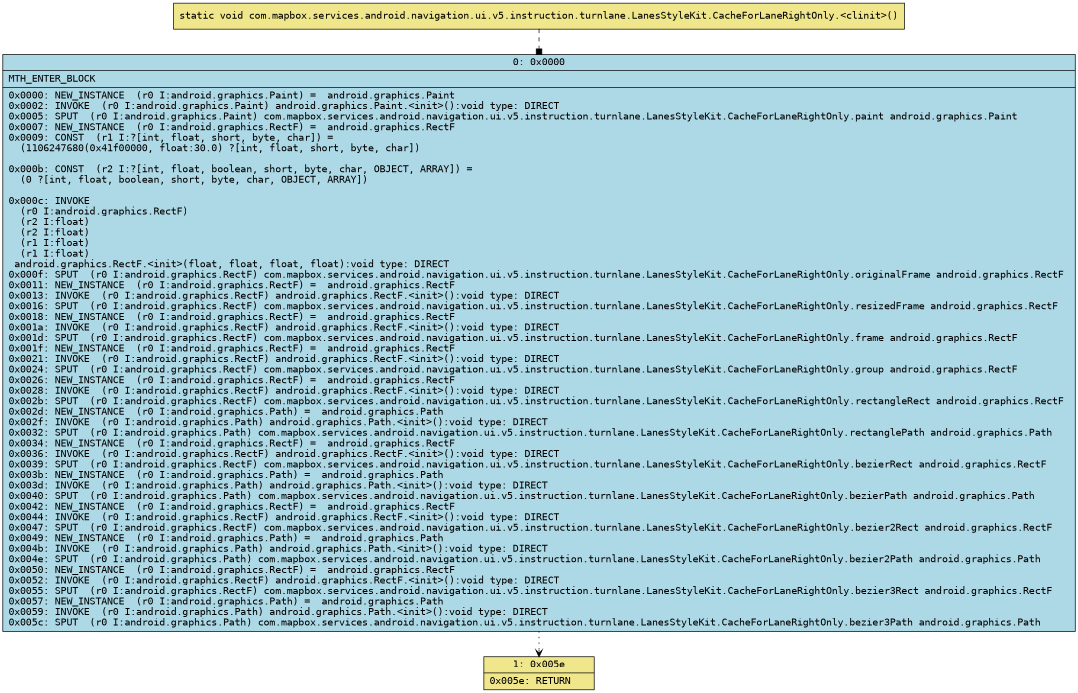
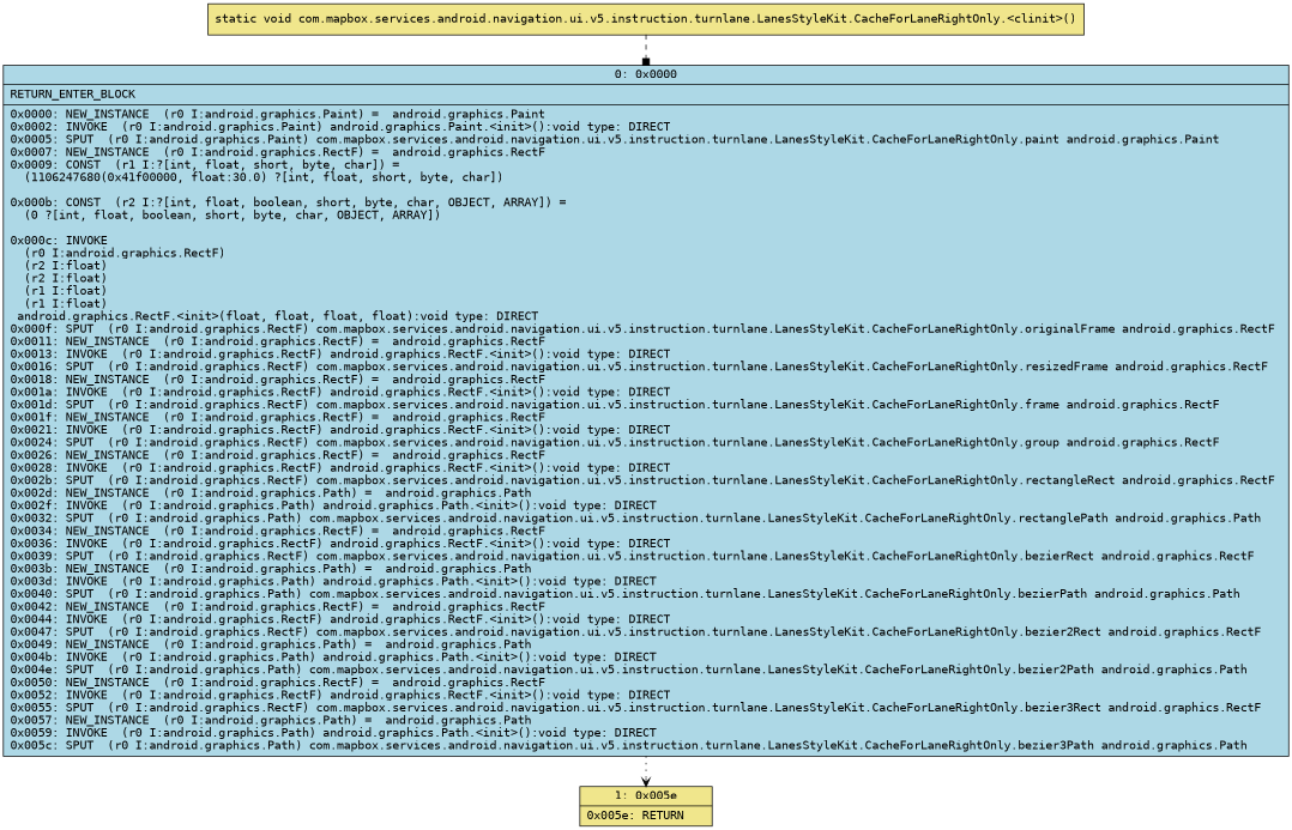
  digraph {
    fontname="DejaVu Sans Mono"
    node [shape=record style=filled fillcolor=khaki fontname="DejaVu Sans Mono"]
    edge [fontname="DejaVu Sans Mono"]
-   n1 [label="{0\:\ 0x0000|MTH_ENTER_BLOCK\l|0x0000: NEW_INSTANCE  (r0 I:android.graphics.Paint) =  android.graphics.Paint \l0x0002: INVOKE  (r0 I:android.graphics.Paint) android.graphics.Paint.\<init\>():void type: DIRECT \l0x0005: SPUT  (r0 I:android.graphics.Paint) com.mapbox.services.android.navigation.ui.v5.instruction.turnlane.LanesStyleKit.CacheForLaneRightOnly.paint android.graphics.Paint \l0x0007: NEW_INSTANCE  (r0 I:android.graphics.RectF) =  android.graphics.RectF \l0x0009: CONST  (r1 I:?[int, float, short, byte, char]) = \l  (1106247680(0x41f00000, float:30.0) ?[int, float, short, byte, char])\l \l0x000b: CONST  (r2 I:?[int, float, boolean, short, byte, char, OBJECT, ARRAY]) = \l  (0 ?[int, float, boolean, short, byte, char, OBJECT, ARRAY])\l \l0x000c: INVOKE  \l  (r0 I:android.graphics.RectF)\l  (r2 I:float)\l  (r2 I:float)\l  (r1 I:float)\l  (r1 I:float)\l android.graphics.RectF.\<init\>(float, float, float, float):void type: DIRECT \l0x000f: SPUT  (r0 I:android.graphics.RectF) com.mapbox.services.android.navigation.ui.v5.instruction.turnlane.LanesStyleKit.CacheForLaneRightOnly.originalFrame android.graphics.RectF \l0x0011: NEW_INSTANCE  (r0 I:android.graphics.RectF) =  android.graphics.RectF \l0x0013: INVOKE  (r0 I:android.graphics.RectF) android.graphics.RectF.\<init\>():void type: DIRECT \l0x0016: SPUT  (r0 I:android.graphics.RectF) com.mapbox.services.android.navigation.ui.v5.instruction.turnlane.LanesStyleKit.CacheForLaneRightOnly.resizedFrame android.graphics.RectF \l0x0018: NEW_INSTANCE  (r0 I:android.graphics.RectF) =  android.graphics.RectF \l0x001a: INVOKE  (r0 I:android.graphics.RectF) android.graphics.RectF.\<init\>():void type: DIRECT \l0x001d: SPUT  (r0 I:android.graphics.RectF) com.mapbox.services.android.navigation.ui.v5.instruction.turnlane.LanesStyleKit.CacheForLaneRightOnly.frame android.graphics.RectF \l0x001f: NEW_INSTANCE  (r0 I:android.graphics.RectF) =  android.graphics.RectF \l0x0021: INVOKE  (r0 I:android.graphics.RectF) android.graphics.RectF.\<init\>():void type: DIRECT \l0x0024: SPUT  (r0 I:android.graphics.RectF) com.mapbox.services.android.navigation.ui.v5.instruction.turnlane.LanesStyleKit.CacheForLaneRightOnly.group android.graphics.RectF \l0x0026: NEW_INSTANCE  (r0 I:android.graphics.RectF) =  android.graphics.RectF \l0x0028: INVOKE  (r0 I:android.graphics.RectF) android.graphics.RectF.\<init\>():void type: DIRECT \l0x002b: SPUT  (r0 I:android.graphics.RectF) com.mapbox.services.android.navigation.ui.v5.instruction.turnlane.LanesStyleKit.CacheForLaneRightOnly.rectangleRect android.graphics.RectF \l0x002d: NEW_INSTANCE  (r0 I:android.graphics.Path) =  android.graphics.Path \l0x002f: INVOKE  (r0 I:android.graphics.Path) android.graphics.Path.\<init\>():void type: DIRECT \l0x0032: SPUT  (r0 I:android.graphics.Path) com.mapbox.services.android.navigation.ui.v5.instruction.turnlane.LanesStyleKit.CacheForLaneRightOnly.rectanglePath android.graphics.Path \l0x0034: NEW_INSTANCE  (r0 I:android.graphics.RectF) =  android.graphics.RectF \l0x0036: INVOKE  (r0 I:android.graphics.RectF) android.graphics.RectF.\<init\>():void type: DIRECT \l0x0039: SPUT  (r0 I:android.graphics.RectF) com.mapbox.services.android.navigation.ui.v5.instruction.turnlane.LanesStyleKit.CacheForLaneRightOnly.bezierRect android.graphics.RectF \l0x003b: NEW_INSTANCE  (r0 I:android.graphics.Path) =  android.graphics.Path \l0x003d: INVOKE  (r0 I:android.graphics.Path) android.graphics.Path.\<init\>():void type: DIRECT \l0x0040: SPUT  (r0 I:android.graphics.Path) com.mapbox.services.android.navigation.ui.v5.instruction.turnlane.LanesStyleKit.CacheForLaneRightOnly.bezierPath android.graphics.Path \l0x0042: NEW_INSTANCE  (r0 I:android.graphics.RectF) =  android.graphics.RectF \l0x0044: INVOKE  (r0 I:android.graphics.RectF) android.graphics.RectF.\<init\>():void type: DIRECT \l0x0047: SPUT  (r0 I:android.graphics.RectF) com.mapbox.services.android.navigation.ui.v5.instruction.turnlane.LanesStyleKit.CacheForLaneRightOnly.bezier2Rect android.graphics.RectF \l0x0049: NEW_INSTANCE  (r0 I:android.graphics.Path) =  android.graphics.Path \l0x004b: INVOKE  (r0 I:android.graphics.Path) android.graphics.Path.\<init\>():void type: DIRECT \l0x004e: SPUT  (r0 I:android.graphics.Path) com.mapbox.services.android.navigation.ui.v5.instruction.turnlane.LanesStyleKit.CacheForLaneRightOnly.bezier2Path android.graphics.Path \l0x0050: NEW_INSTANCE  (r0 I:android.graphics.RectF) =  android.graphics.RectF \l0x0052: INVOKE  (r0 I:android.graphics.RectF) android.graphics.RectF.\<init\>():void type: DIRECT \l0x0055: SPUT  (r0 I:android.graphics.RectF) com.mapbox.services.android.navigation.ui.v5.instruction.turnlane.LanesStyleKit.CacheForLaneRightOnly.bezier3Rect android.graphics.RectF \l0x0057: NEW_INSTANCE  (r0 I:android.graphics.Path) =  android.graphics.Path \l0x0059: INVOKE  (r0 I:android.graphics.Path) android.graphics.Path.\<init\>():void type: DIRECT \l0x005c: SPUT  (r0 I:android.graphics.Path) com.mapbox.services.android.navigation.ui.v5.instruction.turnlane.LanesStyleKit.CacheForLaneRightOnly.bezier3Path android.graphics.Path \l}" fillcolor=lightblue]
+   n1 [label="{0\:\ 0x0000|RETURN_ENTER_BLOCK\l|0x0000: NEW_INSTANCE  (r0 I:android.graphics.Paint) =  android.graphics.Paint \l0x0002: INVOKE  (r0 I:android.graphics.Paint) android.graphics.Paint.\<init\>():void type: DIRECT \l0x0005: SPUT  (r0 I:android.graphics.Paint) com.mapbox.services.android.navigation.ui.v5.instruction.turnlane.LanesStyleKit.CacheForLaneRightOnly.paint android.graphics.Paint \l0x0007: NEW_INSTANCE  (r0 I:android.graphics.RectF) =  android.graphics.RectF \l0x0009: CONST  (r1 I:?[int, float, short, byte, char]) = \l  (1106247680(0x41f00000, float:30.0) ?[int, float, short, byte, char])\l \l0x000b: CONST  (r2 I:?[int, float, boolean, short, byte, char, OBJECT, ARRAY]) = \l  (0 ?[int, float, boolean, short, byte, char, OBJECT, ARRAY])\l \l0x000c: INVOKE  \l  (r0 I:android.graphics.RectF)\l  (r2 I:float)\l  (r2 I:float)\l  (r1 I:float)\l  (r1 I:float)\l android.graphics.RectF.\<init\>(float, float, float, float):void type: DIRECT \l0x000f: SPUT  (r0 I:android.graphics.RectF) com.mapbox.services.android.navigation.ui.v5.instruction.turnlane.LanesStyleKit.CacheForLaneRightOnly.originalFrame android.graphics.RectF \l0x0011: NEW_INSTANCE  (r0 I:android.graphics.RectF) =  android.graphics.RectF \l0x0013: INVOKE  (r0 I:android.graphics.RectF) android.graphics.RectF.\<init\>():void type: DIRECT \l0x0016: SPUT  (r0 I:android.graphics.RectF) com.mapbox.services.android.navigation.ui.v5.instruction.turnlane.LanesStyleKit.CacheForLaneRightOnly.resizedFrame android.graphics.RectF \l0x0018: NEW_INSTANCE  (r0 I:android.graphics.RectF) =  android.graphics.RectF \l0x001a: INVOKE  (r0 I:android.graphics.RectF) android.graphics.RectF.\<init\>():void type: DIRECT \l0x001d: SPUT  (r0 I:android.graphics.RectF) com.mapbox.services.android.navigation.ui.v5.instruction.turnlane.LanesStyleKit.CacheForLaneRightOnly.frame android.graphics.RectF \l0x001f: NEW_INSTANCE  (r0 I:android.graphics.RectF) =  android.graphics.RectF \l0x0021: INVOKE  (r0 I:android.graphics.RectF) android.graphics.RectF.\<init\>():void type: DIRECT \l0x0024: SPUT  (r0 I:android.graphics.RectF) com.mapbox.services.android.navigation.ui.v5.instruction.turnlane.LanesStyleKit.CacheForLaneRightOnly.group android.graphics.RectF \l0x0026: NEW_INSTANCE  (r0 I:android.graphics.RectF) =  android.graphics.RectF \l0x0028: INVOKE  (r0 I:android.graphics.RectF) android.graphics.RectF.\<init\>():void type: DIRECT \l0x002b: SPUT  (r0 I:android.graphics.RectF) com.mapbox.services.android.navigation.ui.v5.instruction.turnlane.LanesStyleKit.CacheForLaneRightOnly.rectangleRect android.graphics.RectF \l0x002d: NEW_INSTANCE  (r0 I:android.graphics.Path) =  android.graphics.Path \l0x002f: INVOKE  (r0 I:android.graphics.Path) android.graphics.Path.\<init\>():void type: DIRECT \l0x0032: SPUT  (r0 I:android.graphics.Path) com.mapbox.services.android.navigation.ui.v5.instruction.turnlane.LanesStyleKit.CacheForLaneRightOnly.rectanglePath android.graphics.Path \l0x0034: NEW_INSTANCE  (r0 I:android.graphics.RectF) =  android.graphics.RectF \l0x0036: INVOKE  (r0 I:android.graphics.RectF) android.graphics.RectF.\<init\>():void type: DIRECT \l0x0039: SPUT  (r0 I:android.graphics.RectF) com.mapbox.services.android.navigation.ui.v5.instruction.turnlane.LanesStyleKit.CacheForLaneRightOnly.bezierRect android.graphics.RectF \l0x003b: NEW_INSTANCE  (r0 I:android.graphics.Path) =  android.graphics.Path \l0x003d: INVOKE  (r0 I:android.graphics.Path) android.graphics.Path.\<init\>():void type: DIRECT \l0x0040: SPUT  (r0 I:android.graphics.Path) com.mapbox.services.android.navigation.ui.v5.instruction.turnlane.LanesStyleKit.CacheForLaneRightOnly.bezierPath android.graphics.Path \l0x0042: NEW_INSTANCE  (r0 I:android.graphics.RectF) =  android.graphics.RectF \l0x0044: INVOKE  (r0 I:android.graphics.RectF) android.graphics.RectF.\<init\>():void type: DIRECT \l0x0047: SPUT  (r0 I:android.graphics.RectF) com.mapbox.services.android.navigation.ui.v5.instruction.turnlane.LanesStyleKit.CacheForLaneRightOnly.bezier2Rect android.graphics.RectF \l0x0049: NEW_INSTANCE  (r0 I:android.graphics.Path) =  android.graphics.Path \l0x004b: INVOKE  (r0 I:android.graphics.Path) android.graphics.Path.\<init\>():void type: DIRECT \l0x004e: SPUT  (r0 I:android.graphics.Path) com.mapbox.services.android.navigation.ui.v5.instruction.turnlane.LanesStyleKit.CacheForLaneRightOnly.bezier2Path android.graphics.Path \l0x0050: NEW_INSTANCE  (r0 I:android.graphics.RectF) =  android.graphics.RectF \l0x0052: INVOKE  (r0 I:android.graphics.RectF) android.graphics.RectF.\<init\>():void type: DIRECT \l0x0055: SPUT  (r0 I:android.graphics.RectF) com.mapbox.services.android.navigation.ui.v5.instruction.turnlane.LanesStyleKit.CacheForLaneRightOnly.bezier3Rect android.graphics.RectF \l0x0057: NEW_INSTANCE  (r0 I:android.graphics.Path) =  android.graphics.Path \l0x0059: INVOKE  (r0 I:android.graphics.Path) android.graphics.Path.\<init\>():void type: DIRECT \l0x005c: SPUT  (r0 I:android.graphics.Path) com.mapbox.services.android.navigation.ui.v5.instruction.turnlane.LanesStyleKit.CacheForLaneRightOnly.bezier3Path android.graphics.Path \l}" fillcolor=lightblue]
    n2 [label="{1\:\ 0x005e|0x005e: RETURN   \l}"]
    n3 [label="{static void com.mapbox.services.android.navigation.ui.v5.instruction.turnlane.LanesStyleKit.CacheForLaneRightOnly.\<clinit\>() }"]
    n1 -> n2 [style=dotted arrowhead=vee]
    n3 -> n1 [style=dashed arrowhead=box]
  }
